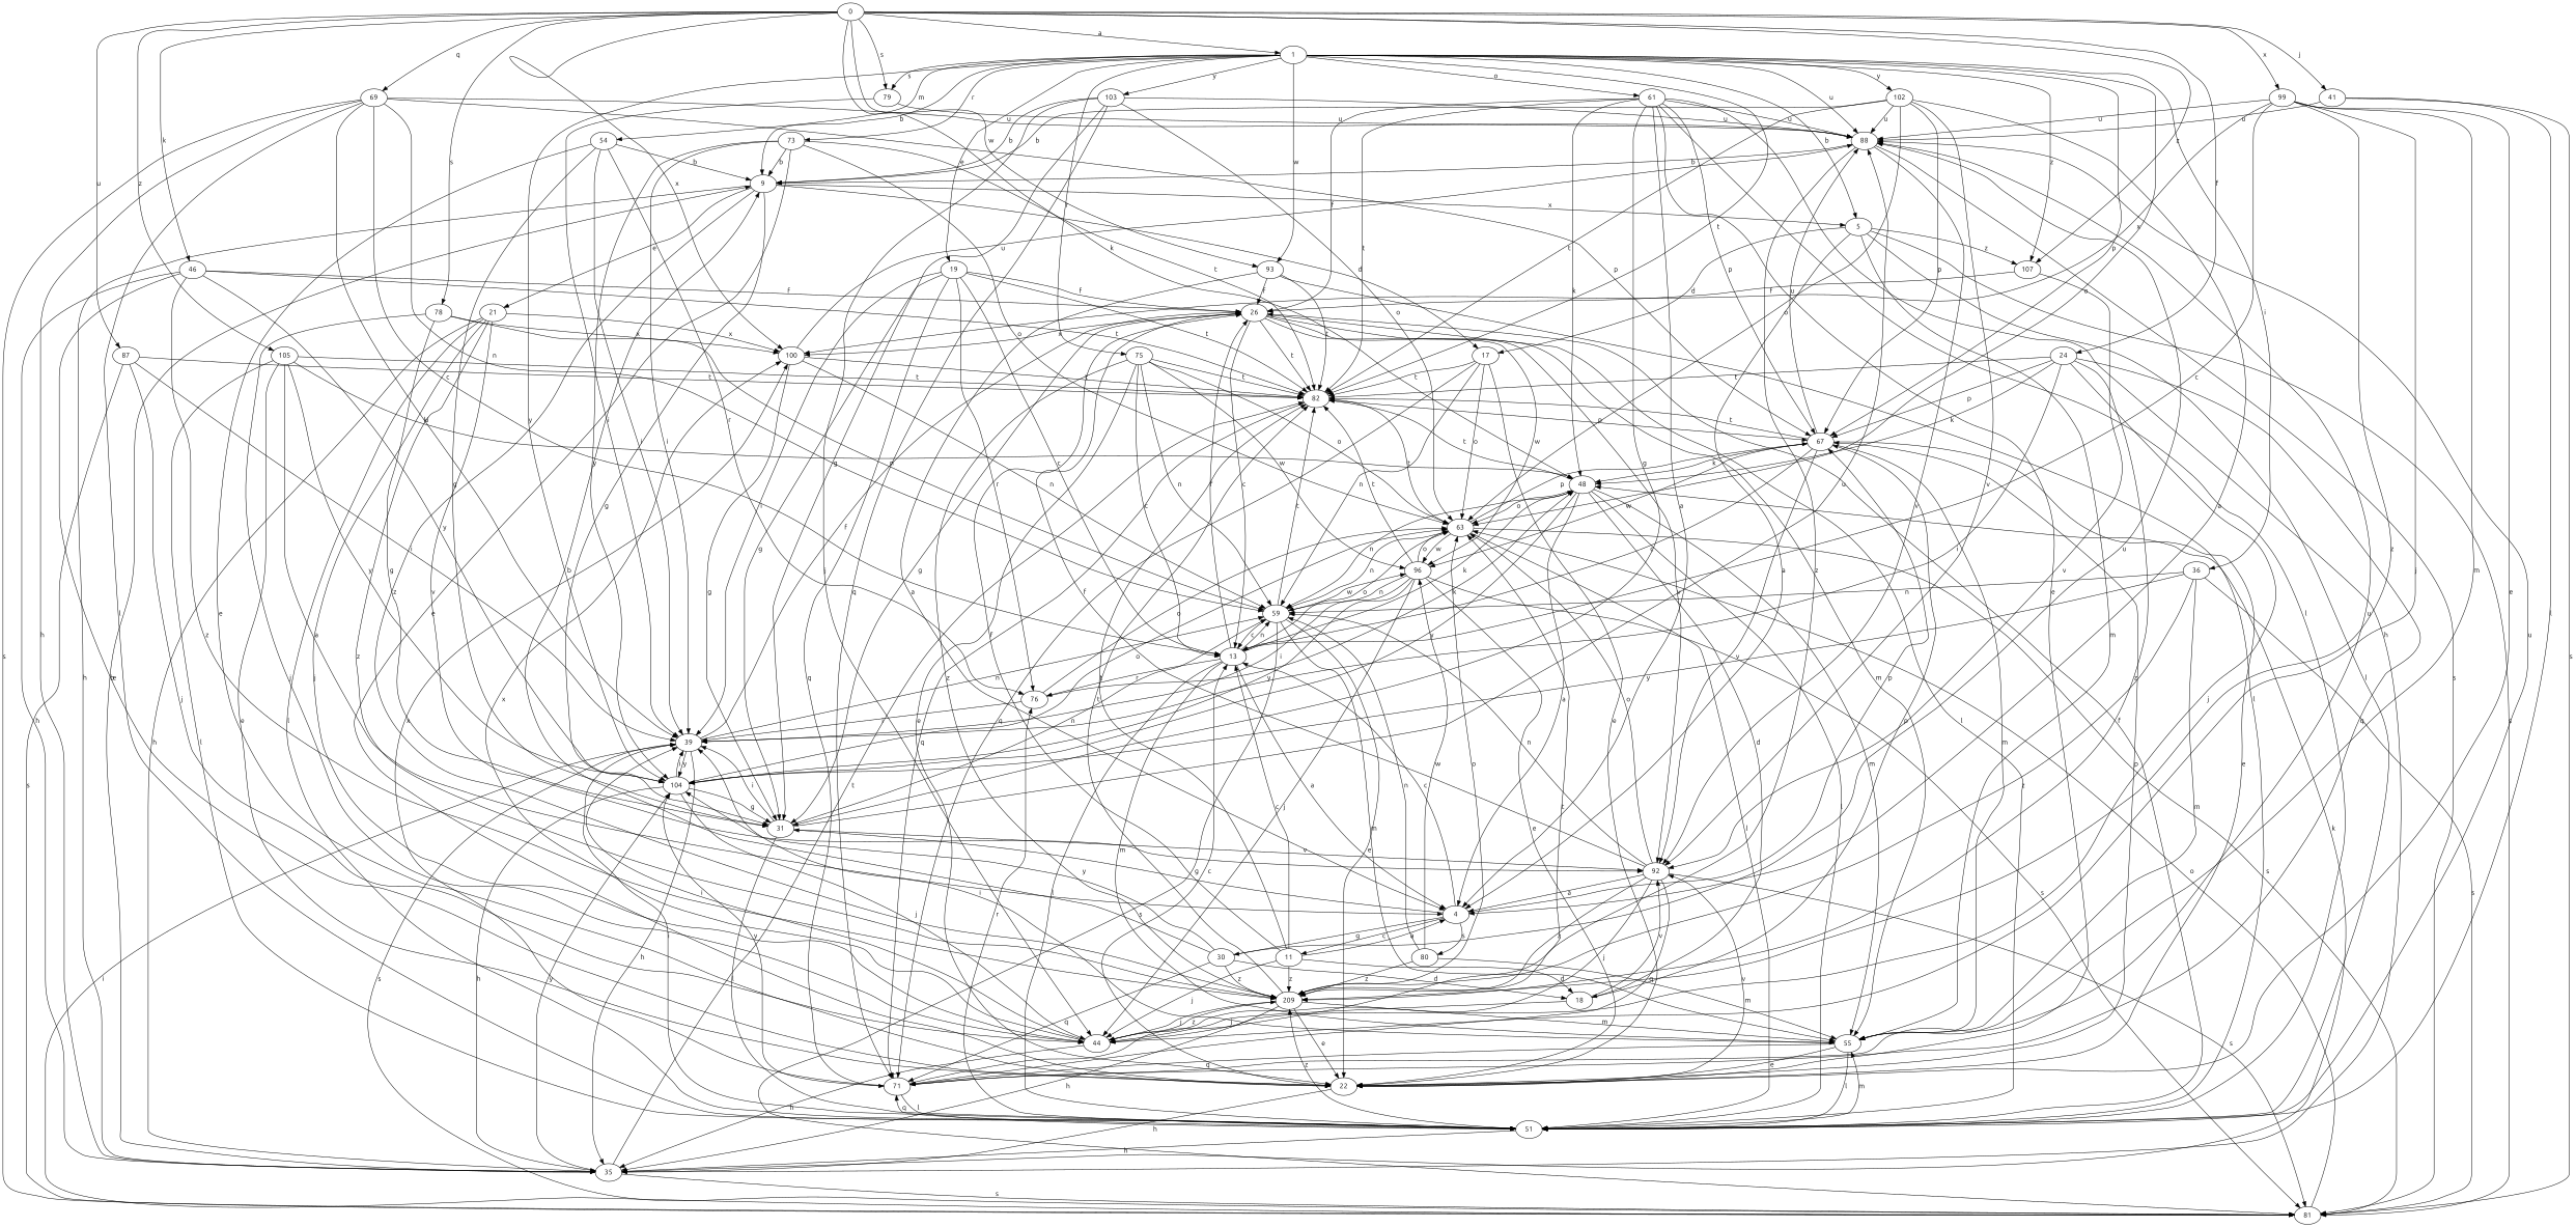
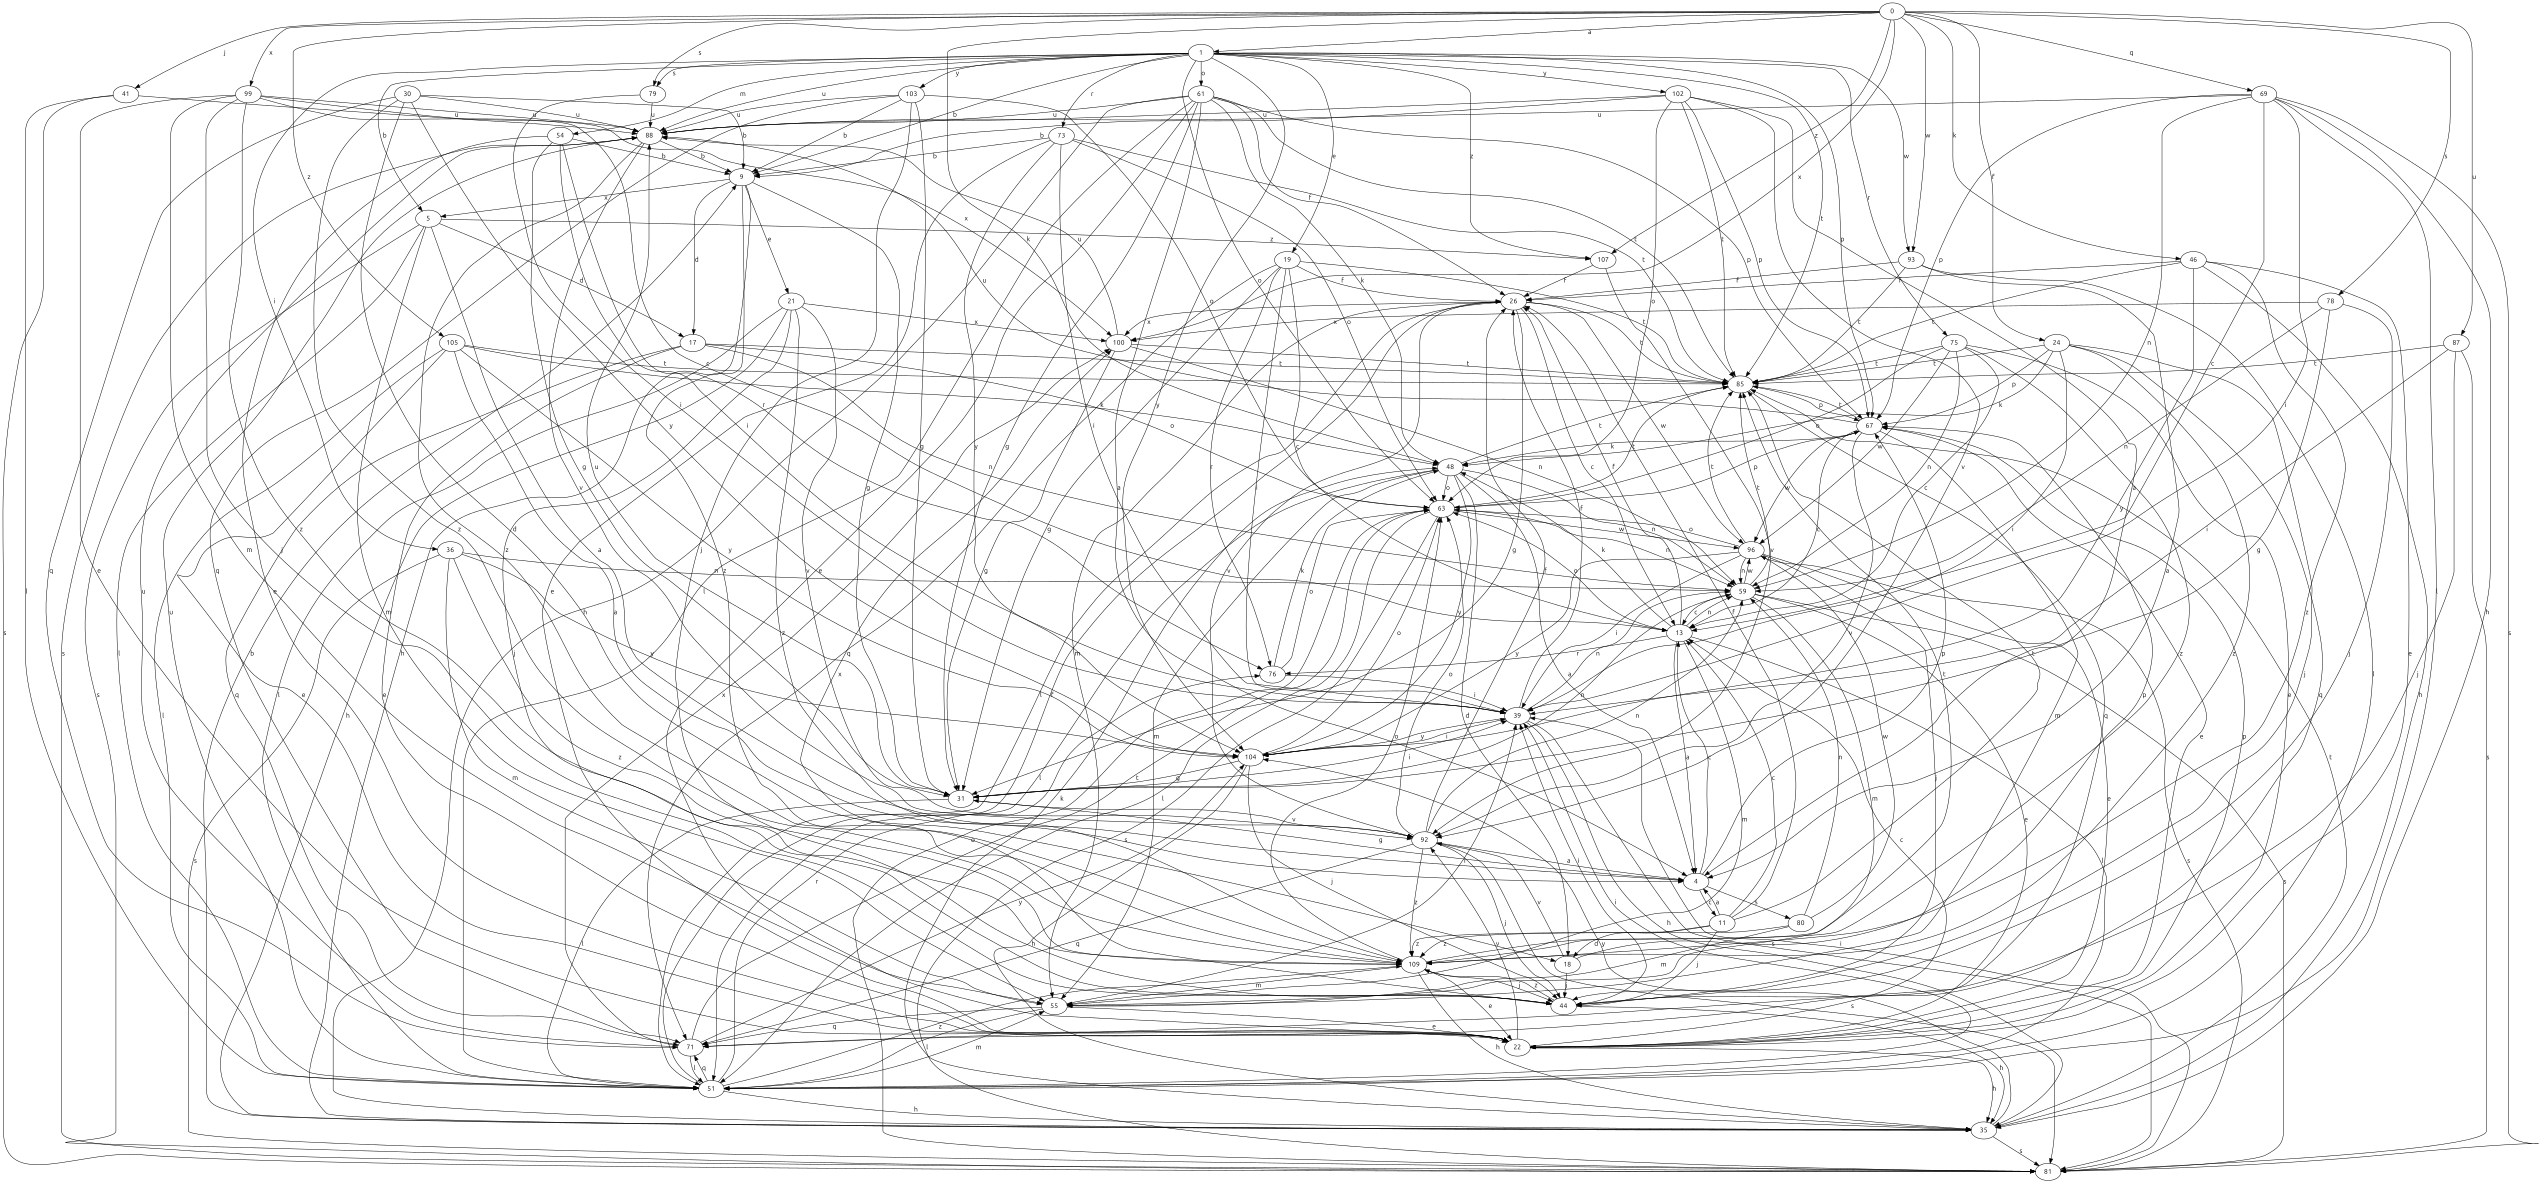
  strict digraph {
    fontname=Ubuntu
    node [fontname=Ubuntu]
    edge [fontname=Ubuntu]
    0
    1
    24
    41
    46
    48
    69
    78
    79
    87
    93
    99
    100
    105
    107
    5
    9
    19
    36
    54
    61
    63
    67
    73
    75
-   85 [label=82]
+   85
    88
    102
    103
    104
-   109 [label=209]
+   109
    44
    71
    39
    51
    81
    35
    26
    22
    4
    55
    18
    59
    13
    31
    92
    17
    21
    76
    96
    11
    30
    80
    0 -> 1 [label=a]
    0 -> 24 [label=f]
    0 -> 41 [label=j]
    0 -> 46 [label=k]
    0 -> 48 [label=k]
    0 -> 69 [label=q]
    0 -> 78 [label=s]
    0 -> 79 [label=s]
    0 -> 87 [label=u]
    0 -> 93 [label=w]
    0 -> 99 [label=x]
    0 -> 100 [label=x]
    0 -> 105 [label=z]
    0 -> 107 [label=z]
    1 -> 79 [label=s]
    1 -> 93 [label=w]
    1 -> 107 [label=z]
    1 -> 5 [label=b]
    1 -> 9 [label=b]
    1 -> 19 [label=e]
    1 -> 36 [label=i]
    1 -> 54 [label=m]
    1 -> 61 [label=o]
    1 -> 63 [label=o]
    1 -> 67 [label=p]
    1 -> 73 [label=r]
    1 -> 75 [label=r]
    1 -> 85 [label=t]
    1 -> 88 [label=u]
    1 -> 102 [label=y]
    1 -> 103 [label=y]
    1 -> 104 [label=y]
    24 -> 48 [label=k]
    24 -> 67 [label=p]
    24 -> 85 [label=t]
    24 -> 109 [label=z]
    24 -> 44 [label=j]
    24 -> 71 [label=q]
    24 -> 39 [label=i]
    41 -> 88 [label=u]
    41 -> 51 [label=l]
    41 -> 81 [label=s]
    46 -> 85 [label=t]
    46 -> 104 [label=y]
    46 -> 109 [label=z]
    46 -> 35 [label=h]
    46 -> 26 [label=f]
    46 -> 22 [label=e]
    48 -> 63 [label=o]
    48 -> 85 [label=t]
    48 -> 104 [label=y]
    48 -> 51 [label=l]
    48 -> 4 [label=a]
    48 -> 55 [label=m]
    48 -> 18 [label=d]
    48 -> 59 [label=n]
    69 -> 67 [label=p]
    69 -> 88 [label=u]
    69 -> 39 [label=i]
    69 -> 51 [label=l]
    69 -> 81 [label=s]
    69 -> 35 [label=h]
    69 -> 59 [label=n]
    69 -> 13 [label=c]
    78 -> 100 [label=x]
    78 -> 44 [label=j]
    78 -> 59 [label=n]
    78 -> 31 [label=g]
    79 -> 88 [label=u]
    79 -> 39 [label=i]
    87 -> 85 [label=t]
    87 -> 44 [label=j]
    87 -> 39 [label=i]
    87 -> 81 [label=s]
    93 -> 85 [label=t]
    93 -> 51 [label=l]
    93 -> 26 [label=f]
    93 -> 4 [label=a]
    99 -> 100 [label=x]
    99 -> 88 [label=u]
    99 -> 109 [label=z]
    99 -> 44 [label=j]
    99 -> 22 [label=e]
    99 -> 55 [label=m]
    99 -> 13 [label=c]
    100 -> 85 [label=t]
    100 -> 88 [label=u]
    100 -> 59 [label=n]
    100 -> 31 [label=g]
    105 -> 48 [label=k]
    105 -> 85 [label=t]
    105 -> 104 [label=y]
    105 -> 51 [label=l]
    105 -> 22 [label=e]
    105 -> 4 [label=a]
    107 -> 26 [label=f]
    107 -> 92 [label=v]
    5 -> 107 [label=z]
    5 -> 51 [label=l]
    5 -> 81 [label=s]
    5 -> 4 [label=a]
    5 -> 55 [label=m]
    5 -> 17 [label=d]
    9 -> 5 [label=x]
    9 -> 109 [label=z]
    9 -> 35 [label=h]
    9 -> 31 [label=g]
    9 -> 17 [label=d]
    9 -> 21 [label=e]
    19 -> 85 [label=t]
    19 -> 71 [label=q]
    19 -> 39 [label=i]
    19 -> 26 [label=f]
    19 -> 13 [label=c]
    19 -> 31 [label=g]
    19 -> 76 [label=r]
    36 -> 104 [label=y]
    36 -> 109 [label=z]
    36 -> 81 [label=s]
    36 -> 55 [label=m]
    36 -> 59 [label=n]
    54 -> 9 [label=b]
    54 -> 39 [label=i]
    54 -> 22 [label=e]
    54 -> 31 [label=g]
    54 -> 76 [label=r]
    61 -> 48 [label=k]
    61 -> 67 [label=p]
    61 -> 85 [label=t]
    61 -> 88 [label=u]
    61 -> 51 [label=l]
    61 -> 35 [label=h]
    61 -> 26 [label=f]
    61 -> 22 [label=e]
    61 -> 4 [label=a]
    61 -> 31 [label=g]
    63 -> 67 [label=p]
    63 -> 85 [label=t]
    63 -> 51 [label=l]
    63 -> 81 [label=s]
    63 -> 59 [label=n]
    63 -> 96 [label=w]
    67 -> 48 [label=k]
    67 -> 85 [label=t]
    67 -> 88 [label=u]
    67 -> 22 [label=e]
    67 -> 55 [label=m]
    67 -> 13 [label=c]
    67 -> 92 [label=v]
    67 -> 96 [label=w]
    73 -> 9 [label=b]
    73 -> 63 [label=o]
    73 -> 85 [label=t]
    73 -> 104 [label=y]
    73 -> 39 [label=i]
    73 -> 22 [label=e]
    75 -> 63 [label=o]
    75 -> 85 [label=t]
    75 -> 109 [label=z]
    75 -> 22 [label=e]
    75 -> 59 [label=n]
    75 -> 13 [label=c]
    75 -> 96 [label=w]
    85 -> 67 [label=p]
    85 -> 71 [label=q]
    88 -> 9 [label=b]
    88 -> 109 [label=z]
    88 -> 81 [label=s]
    88 -> 92 [label=v]
    102 -> 9 [label=b]
    102 -> 63 [label=o]
    102 -> 67 [label=p]
    102 -> 85 [label=t]
    102 -> 88 [label=u]
    102 -> 4 [label=a]
    102 -> 92 [label=v]
    103 -> 9 [label=b]
    103 -> 63 [label=o]
    103 -> 88 [label=u]
    103 -> 44 [label=j]
    103 -> 71 [label=q]
    103 -> 31 [label=g]
    104 -> 63 [label=o]
    104 -> 44 [label=j]
    104 -> 39 [label=i]
    104 -> 35 [label=h]
    104 -> 31 [label=g]
    109 -> 63 [label=o]
    109 -> 85 [label=t]
    109 -> 44 [label=j]
    109 -> 35 [label=h]
    109 -> 22 [label=e]
    109 -> 55 [label=m]
    44 -> 100 [label=x]
    44 -> 109 [label=z]
    44 -> 39 [label=i]
    44 -> 35 [label=h]
    71 -> 100 [label=x]
    71 -> 63 [label=t]
    71 -> 88 [label=u]
    71 -> 104 [label=y]
    71 -> 51 [label=l]
    39 -> 104 [label=y]
    39 -> 81 [label=s]
    39 -> 35 [label=h]
    39 -> 26 [label=f]
    39 -> 59 [label=n]
    51 -> 88 [label=u]
    51 -> 109 [label=z]
    51 -> 71 [label=q]
    51 -> 39 [label=i]
    51 -> 35 [label=h]
    51 -> 26 [label=f]
    51 -> 55 [label=m]
    51 -> 76 [label=r]
    81 -> 63 [label=o]
    81 -> 39 [label=i]
    35 -> 48 [label=k]
    35 -> 9 [label=b]
    35 -> 85 [label=t]
    35 -> 104 [label=y]
    35 -> 81 [label=s]
    26 -> 100 [label=x]
    26 -> 85 [label=t]
    26 -> 51 [label=l]
    26 -> 55 [label=m]
    26 -> 13 [label=c]
    26 -> 31 [label=g]
    26 -> 92 [label=v]
    26 -> 96 [label=w]
    22 -> 67 [label=p]
    22 -> 35 [label=h]
    22 -> 13 [label=c]
    22 -> 92 [label=v]
    4 -> 67 [label=p]
    4 -> 13 [label=c]
    4 -> 31 [label=g]
    4 -> 11 [label=c]
-   4 -> 30 [label=g]
    4 -> 80 [label=s]
    55 -> 71 [label=q]
    55 -> 39 [label=i]
    55 -> 51 [label=l]
    55 -> 22 [label=e]
    18 -> 67 [label=p]
    18 -> 44 [label=j]
    18 -> 92 [label=v]
    59 -> 85 [label=t]
    59 -> 81 [label=s]
    59 -> 22 [label=e]
    59 -> 55 [label=m]
    59 -> 13 [label=c]
    59 -> 96 [label=w]
    13 -> 48 [label=k]
    13 -> 63 [label=o]
    13 -> 51 [label=l]
    13 -> 26 [label=f]
    13 -> 4 [label=a]
    13 -> 55 [label=m]
    13 -> 59 [label=n]
    13 -> 76 [label=r]
    31 -> 88 [label=u]
    31 -> 39 [label=i]
    31 -> 51 [label=l]
    31 -> 59 [label=n]
    31 -> 92 [label=v]
    92 -> 63 [label=o]
    92 -> 109 [label=z]
    92 -> 44 [label=j]
    92 -> 71 [label=q]
    92 -> 81 [label=s]
    92 -> 26 [label=f]
    92 -> 4 [label=a]
    92 -> 59 [label=n]
    17 -> 63 [label=o]
    17 -> 85 [label=t]
    17 -> 71 [label=q]
    17 -> 22 [label=e]
    17 -> 59 [label=n]
    21 -> 100 [label=x]
    21 -> 109 [label=z]
    21 -> 44 [label=j]
    21 -> 51 [label=l]
    21 -> 35 [label=h]
    21 -> 92 [label=v]
    76 -> 48 [label=k]
    76 -> 63 [label=o]
    76 -> 39 [label=i]
    96 -> 63 [label=o]
    96 -> 85 [label=t]
    96 -> 104 [label=y]
    96 -> 44 [label=j]
    96 -> 39 [label=i]
    96 -> 81 [label=s]
    96 -> 22 [label=e]
    96 -> 59 [label=n]
    11 -> 85 [label=t]
    11 -> 109 [label=z]
    11 -> 44 [label=j]
    11 -> 26 [label=f]
    11 -> 4 [label=a]
    11 -> 18 [label=d]
    11 -> 13 [label=c]
    30 -> 9 [label=b]
    30 -> 88 [label=u]
    30 -> 104 [label=y]
    30 -> 109 [label=z]
    30 -> 71 [label=q]
    30 -> 18 [label=d]
    80 -> 109 [label=z]
    80 -> 55 [label=m]
    80 -> 59 [label=n]
    80 -> 96 [label=w]
  }
